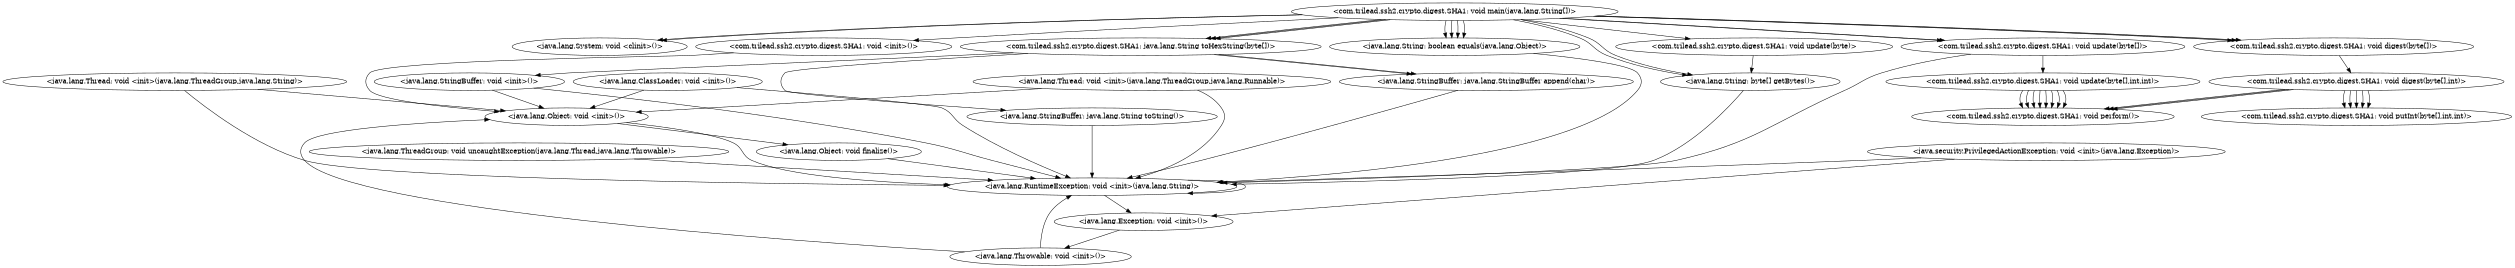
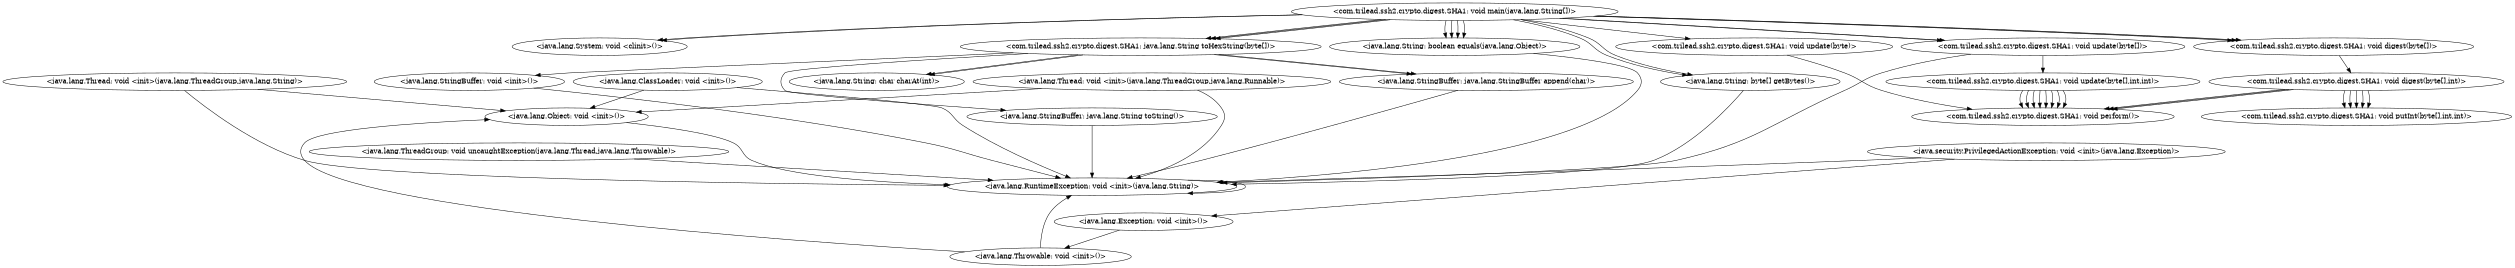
  digraph {
    "<com.trilead.ssh2.crypto.digest.SHA1: void main(java.lang.String[])>"
    "<java.lang.System: void <clinit>()>"
    "<com.trilead.ssh2.crypto.digest.SHA1: java.lang.String toHexString(byte[])>"
-   "<com.trilead.ssh2.crypto.digest.SHA1: void <init>()>"
    "<java.lang.String: boolean equals(java.lang.Object)>"
    "<java.lang.String: byte[] getBytes()>"
    "<com.trilead.ssh2.crypto.digest.SHA1: void update(byte[])>"
    "<com.trilead.ssh2.crypto.digest.SHA1: void digest(byte[])>"
    "<com.trilead.ssh2.crypto.digest.SHA1: void update(byte)>"
    "<java.lang.StringBuffer: void <init>()>"
    "<java.lang.StringBuffer: java.lang.String toString()>"
    "<java.lang.StringBuffer: java.lang.StringBuffer append(char)>"
+   "<java.lang.String: char charAt(int)>"
    "<java.lang.Object: void <init>()>"
    "<java.lang.RuntimeException: void <init>(java.lang.String)>"
    "<com.trilead.ssh2.crypto.digest.SHA1: void update(byte[],int,int)>"
    "<com.trilead.ssh2.crypto.digest.SHA1: void digest(byte[],int)>"
    "<com.trilead.ssh2.crypto.digest.SHA1: void perform()>"
-   "<java.lang.Object: void finalize()>"
    "<java.lang.ThreadGroup: void uncaughtException(java.lang.Thread,java.lang.Throwable)>"
    "<java.lang.Exception: void <init>()>"
    "<java.lang.Throwable: void <init>()>"
    "<java.lang.ClassLoader: void <init>()>"
    "<java.security.PrivilegedActionException: void <init>(java.lang.Exception)>"
    "<java.lang.Thread: void <init>(java.lang.ThreadGroup,java.lang.Runnable)>"
    "<java.lang.Thread: void <init>(java.lang.ThreadGroup,java.lang.String)>"
    "<com.trilead.ssh2.crypto.digest.SHA1: void putInt(byte[],int,int)>"
    "<com.trilead.ssh2.crypto.digest.SHA1: void main(java.lang.String[])>" -> "<java.lang.System: void <clinit>()>"
    "<com.trilead.ssh2.crypto.digest.SHA1: void main(java.lang.String[])>" -> "<java.lang.System: void <clinit>()>"
    "<com.trilead.ssh2.crypto.digest.SHA1: void main(java.lang.String[])>" -> "<com.trilead.ssh2.crypto.digest.SHA1: java.lang.String toHexString(byte[])>"
    "<com.trilead.ssh2.crypto.digest.SHA1: void main(java.lang.String[])>" -> "<com.trilead.ssh2.crypto.digest.SHA1: java.lang.String toHexString(byte[])>"
    "<com.trilead.ssh2.crypto.digest.SHA1: void main(java.lang.String[])>" -> "<com.trilead.ssh2.crypto.digest.SHA1: java.lang.String toHexString(byte[])>"
-   "<com.trilead.ssh2.crypto.digest.SHA1: void main(java.lang.String[])>" -> "<com.trilead.ssh2.crypto.digest.SHA1: void <init>()>"
    "<com.trilead.ssh2.crypto.digest.SHA1: void main(java.lang.String[])>" -> "<java.lang.String: boolean equals(java.lang.Object)>"
    "<com.trilead.ssh2.crypto.digest.SHA1: void main(java.lang.String[])>" -> "<java.lang.String: boolean equals(java.lang.Object)>"
    "<com.trilead.ssh2.crypto.digest.SHA1: void main(java.lang.String[])>" -> "<java.lang.String: boolean equals(java.lang.Object)>"
    "<com.trilead.ssh2.crypto.digest.SHA1: void main(java.lang.String[])>" -> "<java.lang.String: boolean equals(java.lang.Object)>"
    "<com.trilead.ssh2.crypto.digest.SHA1: void main(java.lang.String[])>" -> "<java.lang.String: byte[] getBytes()>"
    "<com.trilead.ssh2.crypto.digest.SHA1: void main(java.lang.String[])>" -> "<java.lang.String: byte[] getBytes()>"
    "<com.trilead.ssh2.crypto.digest.SHA1: void main(java.lang.String[])>" -> "<com.trilead.ssh2.crypto.digest.SHA1: void update(byte[])>"
    "<com.trilead.ssh2.crypto.digest.SHA1: void main(java.lang.String[])>" -> "<com.trilead.ssh2.crypto.digest.SHA1: void update(byte[])>"
    "<com.trilead.ssh2.crypto.digest.SHA1: void main(java.lang.String[])>" -> "<com.trilead.ssh2.crypto.digest.SHA1: void digest(byte[])>"
    "<com.trilead.ssh2.crypto.digest.SHA1: void main(java.lang.String[])>" -> "<com.trilead.ssh2.crypto.digest.SHA1: void digest(byte[])>"
    "<com.trilead.ssh2.crypto.digest.SHA1: void main(java.lang.String[])>" -> "<com.trilead.ssh2.crypto.digest.SHA1: void digest(byte[])>"
    "<com.trilead.ssh2.crypto.digest.SHA1: void main(java.lang.String[])>" -> "<com.trilead.ssh2.crypto.digest.SHA1: void update(byte)>"
    "<com.trilead.ssh2.crypto.digest.SHA1: java.lang.String toHexString(byte[])>" -> "<java.lang.StringBuffer: void <init>()>"
    "<com.trilead.ssh2.crypto.digest.SHA1: java.lang.String toHexString(byte[])>" -> "<java.lang.StringBuffer: java.lang.String toString()>"
    "<com.trilead.ssh2.crypto.digest.SHA1: java.lang.String toHexString(byte[])>" -> "<java.lang.StringBuffer: java.lang.StringBuffer append(char)>"
    "<com.trilead.ssh2.crypto.digest.SHA1: java.lang.String toHexString(byte[])>" -> "<java.lang.StringBuffer: java.lang.StringBuffer append(char)>"
-   "<com.trilead.ssh2.crypto.digest.SHA1: void <init>()>" -> "<java.lang.Object: void <init>()>"
+   "<com.trilead.ssh2.crypto.digest.SHA1: java.lang.String toHexString(byte[])>" -> "<java.lang.String: char charAt(int)>"
+   "<com.trilead.ssh2.crypto.digest.SHA1: java.lang.String toHexString(byte[])>" -> "<java.lang.String: char charAt(int)>"
    "<java.lang.String: boolean equals(java.lang.Object)>" -> "<java.lang.RuntimeException: void <init>(java.lang.String)>"
    "<java.lang.String: byte[] getBytes()>" -> "<java.lang.RuntimeException: void <init>(java.lang.String)>"
    "<com.trilead.ssh2.crypto.digest.SHA1: void update(byte[])>" -> "<java.lang.RuntimeException: void <init>(java.lang.String)>"
    "<com.trilead.ssh2.crypto.digest.SHA1: void update(byte[])>" -> "<com.trilead.ssh2.crypto.digest.SHA1: void update(byte[],int,int)>"
    "<com.trilead.ssh2.crypto.digest.SHA1: void digest(byte[])>" -> "<com.trilead.ssh2.crypto.digest.SHA1: void digest(byte[],int)>"
-   "<com.trilead.ssh2.crypto.digest.SHA1: void update(byte)>" -> "<java.lang.String: byte[] getBytes()>"
-   "<java.lang.StringBuffer: void <init>()>" -> "<java.lang.Object: void <init>()>"
+   "<com.trilead.ssh2.crypto.digest.SHA1: void update(byte)>" -> "<com.trilead.ssh2.crypto.digest.SHA1: void perform()>"
    "<java.lang.StringBuffer: void <init>()>" -> "<java.lang.RuntimeException: void <init>(java.lang.String)>"
    "<java.lang.StringBuffer: java.lang.String toString()>" -> "<java.lang.RuntimeException: void <init>(java.lang.String)>"
    "<java.lang.StringBuffer: java.lang.StringBuffer append(char)>" -> "<java.lang.RuntimeException: void <init>(java.lang.String)>"
    "<java.lang.Object: void <init>()>" -> "<java.lang.RuntimeException: void <init>(java.lang.String)>"
-   "<java.lang.Object: void <init>()>" -> "<java.lang.Object: void finalize()>"
    "<java.lang.RuntimeException: void <init>(java.lang.String)>" -> "<java.lang.RuntimeException: void <init>(java.lang.String)>"
-   "<java.lang.RuntimeException: void <init>(java.lang.String)>" -> "<java.lang.Exception: void <init>()>"
    "<com.trilead.ssh2.crypto.digest.SHA1: void update(byte[],int,int)>" -> "<com.trilead.ssh2.crypto.digest.SHA1: void perform()>"
    "<com.trilead.ssh2.crypto.digest.SHA1: void update(byte[],int,int)>" -> "<com.trilead.ssh2.crypto.digest.SHA1: void perform()>"
    "<com.trilead.ssh2.crypto.digest.SHA1: void update(byte[],int,int)>" -> "<com.trilead.ssh2.crypto.digest.SHA1: void perform()>"
    "<com.trilead.ssh2.crypto.digest.SHA1: void update(byte[],int,int)>" -> "<com.trilead.ssh2.crypto.digest.SHA1: void perform()>"
    "<com.trilead.ssh2.crypto.digest.SHA1: void update(byte[],int,int)>" -> "<com.trilead.ssh2.crypto.digest.SHA1: void perform()>"
    "<com.trilead.ssh2.crypto.digest.SHA1: void update(byte[],int,int)>" -> "<com.trilead.ssh2.crypto.digest.SHA1: void perform()>"
    "<com.trilead.ssh2.crypto.digest.SHA1: void update(byte[],int,int)>" -> "<com.trilead.ssh2.crypto.digest.SHA1: void perform()>"
    "<com.trilead.ssh2.crypto.digest.SHA1: void update(byte[],int,int)>" -> "<com.trilead.ssh2.crypto.digest.SHA1: void perform()>"
    "<com.trilead.ssh2.crypto.digest.SHA1: void digest(byte[],int)>" -> "<com.trilead.ssh2.crypto.digest.SHA1: void perform()>"
    "<com.trilead.ssh2.crypto.digest.SHA1: void digest(byte[],int)>" -> "<com.trilead.ssh2.crypto.digest.SHA1: void perform()>"
    "<com.trilead.ssh2.crypto.digest.SHA1: void digest(byte[],int)>" -> "<com.trilead.ssh2.crypto.digest.SHA1: void perform()>"
    "<com.trilead.ssh2.crypto.digest.SHA1: void digest(byte[],int)>" -> "<com.trilead.ssh2.crypto.digest.SHA1: void putInt(byte[],int,int)>"
    "<com.trilead.ssh2.crypto.digest.SHA1: void digest(byte[],int)>" -> "<com.trilead.ssh2.crypto.digest.SHA1: void putInt(byte[],int,int)>"
    "<com.trilead.ssh2.crypto.digest.SHA1: void digest(byte[],int)>" -> "<com.trilead.ssh2.crypto.digest.SHA1: void putInt(byte[],int,int)>"
    "<com.trilead.ssh2.crypto.digest.SHA1: void digest(byte[],int)>" -> "<com.trilead.ssh2.crypto.digest.SHA1: void putInt(byte[],int,int)>"
    "<com.trilead.ssh2.crypto.digest.SHA1: void digest(byte[],int)>" -> "<com.trilead.ssh2.crypto.digest.SHA1: void putInt(byte[],int,int)>"
-   "<java.lang.Object: void finalize()>" -> "<java.lang.RuntimeException: void <init>(java.lang.String)>"
    "<java.lang.ThreadGroup: void uncaughtException(java.lang.Thread,java.lang.Throwable)>" -> "<java.lang.RuntimeException: void <init>(java.lang.String)>"
    "<java.lang.Exception: void <init>()>" -> "<java.lang.Throwable: void <init>()>"
    "<java.lang.Throwable: void <init>()>" -> "<java.lang.Object: void <init>()>"
    "<java.lang.Throwable: void <init>()>" -> "<java.lang.RuntimeException: void <init>(java.lang.String)>"
    "<java.lang.ClassLoader: void <init>()>" -> "<java.lang.Object: void <init>()>"
    "<java.lang.ClassLoader: void <init>()>" -> "<java.lang.RuntimeException: void <init>(java.lang.String)>"
    "<java.security.PrivilegedActionException: void <init>(java.lang.Exception)>" -> "<java.lang.RuntimeException: void <init>(java.lang.String)>"
    "<java.security.PrivilegedActionException: void <init>(java.lang.Exception)>" -> "<java.lang.Exception: void <init>()>"
    "<java.lang.Thread: void <init>(java.lang.ThreadGroup,java.lang.Runnable)>" -> "<java.lang.Object: void <init>()>"
    "<java.lang.Thread: void <init>(java.lang.ThreadGroup,java.lang.Runnable)>" -> "<java.lang.RuntimeException: void <init>(java.lang.String)>"
    "<java.lang.Thread: void <init>(java.lang.ThreadGroup,java.lang.String)>" -> "<java.lang.Object: void <init>()>"
    "<java.lang.Thread: void <init>(java.lang.ThreadGroup,java.lang.String)>" -> "<java.lang.RuntimeException: void <init>(java.lang.String)>"
  }
